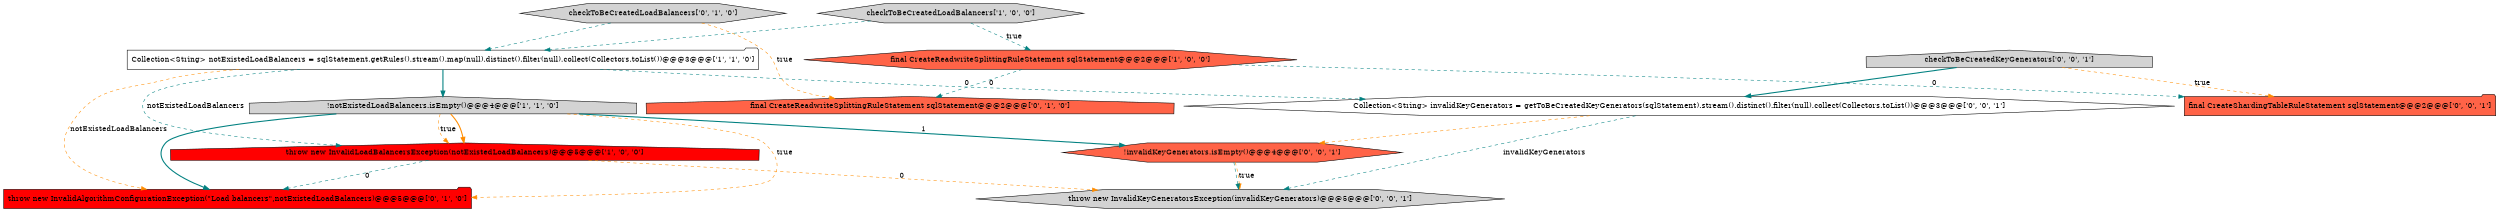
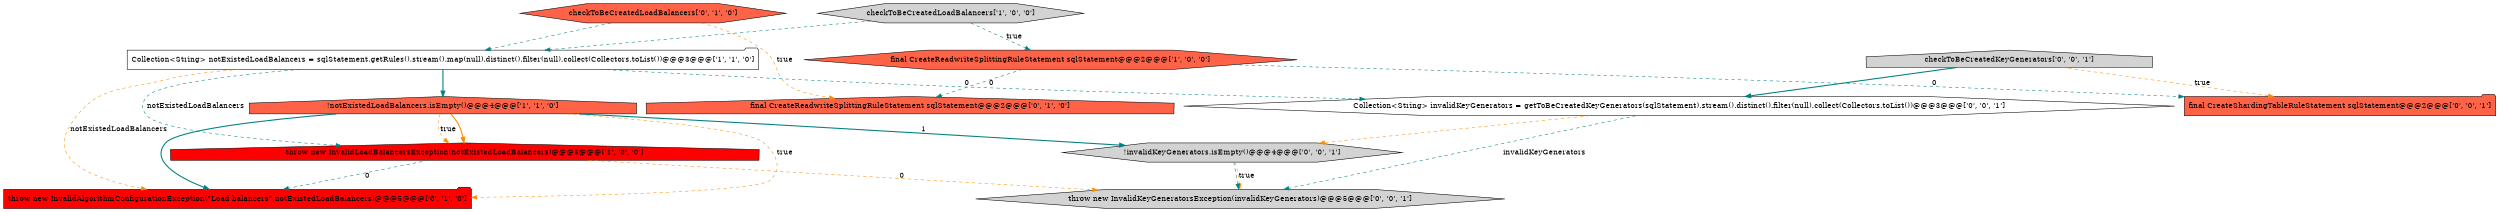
  digraph {
    node [fillcolor=lightgray shape=hexagon style=filled]
    edge [color=teal style=dashed]
-   n1 [label="checkToBeCreatedLoadBalancers['0', '1', '0']"]
+   n1 [fillcolor=tomato label="checkToBeCreatedLoadBalancers['0', '1', '0']"]
    n2 [fillcolor=tomato label="final CreateReadwriteSplittingRuleStatement sqlStatement@@@2@@@['0', '1', '0']" shape=house]
    n3 [fillcolor=white label="Collection<String> notExistedLoadBalancers = sqlStatement.getRules().stream().map(null).distinct().filter(null).collect(Collectors.toList())@@@3@@@['1', '1', '0']" shape=folder]
    n4 [fillcolor=white label="Collection<String> invalidKeyGenerators = getToBeCreatedKeyGenerators(sqlStatement).stream().distinct().filter(null).collect(Collectors.toList())@@@3@@@['0', '0', '1']"]
    n5 [fillcolor=red label="throw new InvalidLoadBalancersException(notExistedLoadBalancers)@@@5@@@['1', '0', '0']" shape=house]
    n6 [fillcolor=red label="throw new InvalidAlgorithmConfigurationException(\"Load balancers\",notExistedLoadBalancers)@@@5@@@['0', '1', '0']" shape=folder]
-   n7 [label="!notExistedLoadBalancers.isEmpty()@@@4@@@['1', '1', '0']" shape=house]
+   n7 [fillcolor=tomato label="!notExistedLoadBalancers.isEmpty()@@@4@@@['1', '1', '0']" shape=house]
    n8 [label="throw new InvalidKeyGeneratorsException(invalidKeyGenerators)@@@5@@@['0', '0', '1']"]
-   n9 [fillcolor=tomato label="!invalidKeyGenerators.isEmpty()@@@4@@@['0', '0', '1']"]
+   n9 [label="!invalidKeyGenerators.isEmpty()@@@4@@@['0', '0', '1']"]
    n10 [label="checkToBeCreatedKeyGenerators['0', '0', '1']" shape=house]
    n11 [fillcolor=tomato label="final CreateShardingTableRuleStatement sqlStatement@@@2@@@['0', '0', '1']" shape=folder]
    n12 [label="checkToBeCreatedLoadBalancers['1', '0', '0']"]
    n13 [fillcolor=tomato label="final CreateReadwriteSplittingRuleStatement sqlStatement@@@2@@@['1', '0', '0']"]
    n1 -> n2 [color=darkorange label=true]
    n1 -> n3
    n3 -> n4 [label=0]
    n3 -> n5 [label=notExistedLoadBalancers]
    n3 -> n6 [color=darkorange label=notExistedLoadBalancers]
    n3 -> n7 [style=bold]
    n4 -> n8 [label=invalidKeyGenerators]
    n4 -> n9 [color=darkorange]
    n5 -> n6 [label=0]
    n5 -> n8 [color=darkorange label=0]
    n7 -> n5 [color=darkorange style=bold]
    n7 -> n5 [color=darkorange label=true]
    n7 -> n6 [color=darkorange label=true]
    n7 -> n6 [style=bold]
    n7 -> n9 [label=1 style=bold]
    n9 -> n8 [color=darkorange label=true]
    n9 -> n8
    n10 -> n4 [style=bold]
    n10 -> n11 [color=darkorange label=true]
    n12 -> n3
    n12 -> n13 [label=true]
    n13 -> n2 [label=0]
    n13 -> n11 [label=0]
  }
